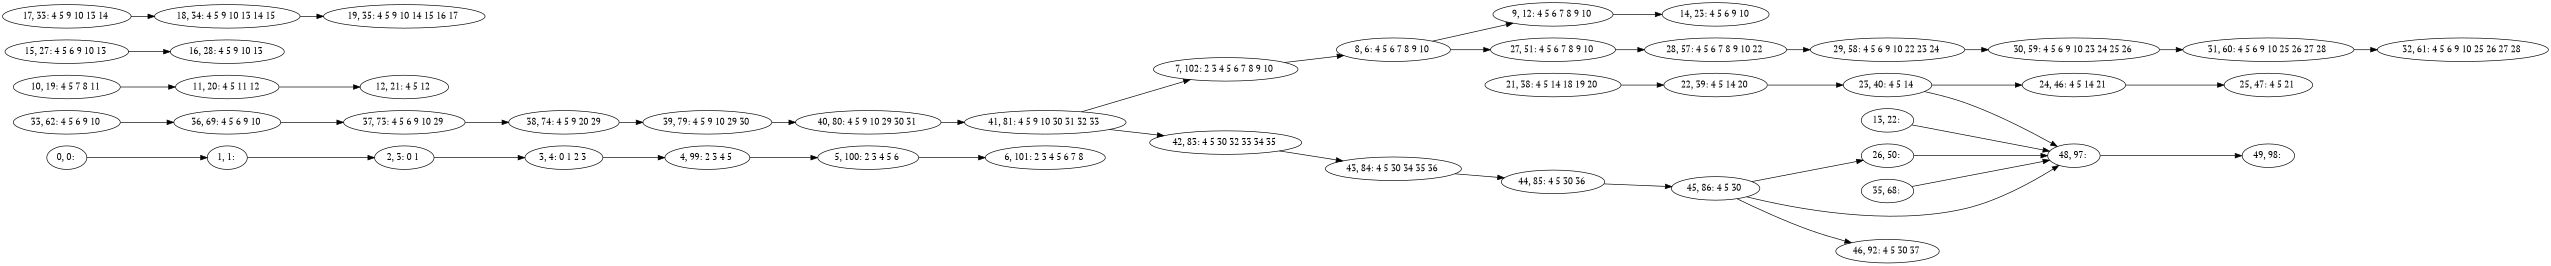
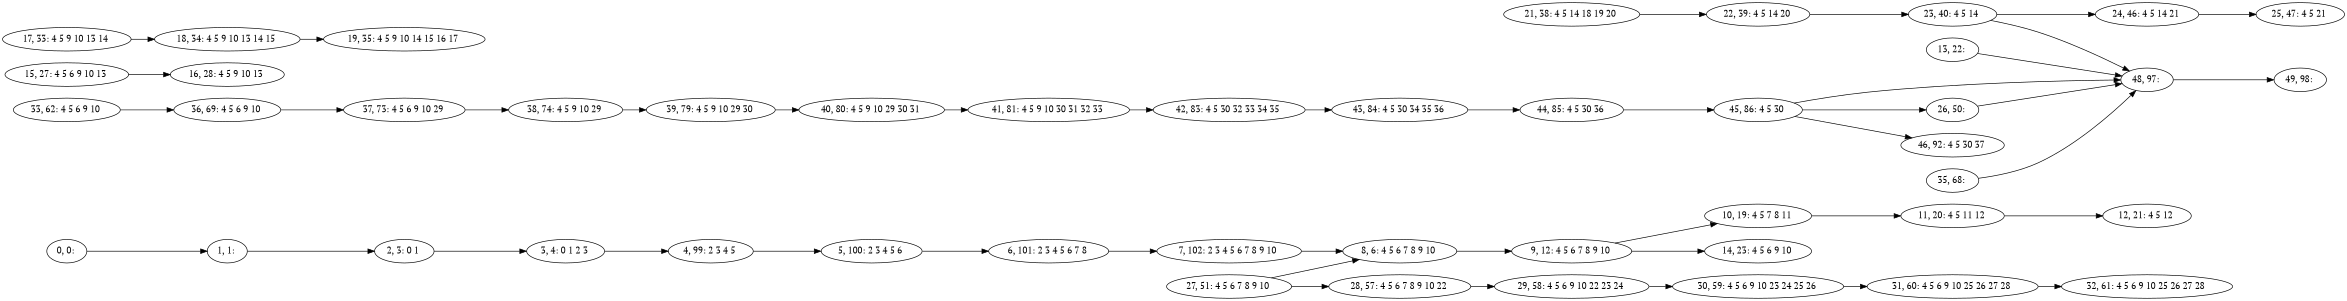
  digraph {
    fontname="PT Serif"
    rankdir=LR
    node [fontname="PT Serif"]
    edge [fontname="PT Serif"]
    n1 [label="0, 0: "]
    n2 [label="1, 1: "]
    n3 [label="2, 3: 0 1 "]
    n4 [label="3, 4: 0 1 2 3 "]
    n5 [label="4, 99: 2 3 4 5 "]
    n6 [label="5, 100: 2 3 4 5 6 "]
    n7 [label="6, 101: 2 3 4 5 6 7 8 "]
    n8 [label="7, 102: 2 3 4 5 6 7 8 9 10 "]
    n9 [label="8, 6: 4 5 6 7 8 9 10 "]
    n10 [label="9, 12: 4 5 6 7 8 9 10 "]
    n11 [label="27, 51: 4 5 6 7 8 9 10 "]
    n12 [label="10, 19: 4 5 7 8 11 "]
    n13 [label="14, 23: 4 5 6 9 10 "]
    n14 [label="28, 57: 4 5 6 7 8 9 10 22 "]
    n15 [label="11, 20: 4 5 11 12 "]
    n16 [label="12, 21: 4 5 12 "]
    n17 [label="13, 22: "]
    n18 [label="48, 97: "]
    n19 [label="49, 98: "]
    n20 [label="15, 27: 4 5 6 9 10 13 "]
    n21 [label="16, 28: 4 5 9 10 13 "]
    n22 [label="17, 33: 4 5 9 10 13 14 "]
    n23 [label="18, 34: 4 5 9 10 13 14 15 "]
    n24 [label="19, 35: 4 5 9 10 14 15 16 17 "]
    n25 [label="21, 38: 4 5 14 18 19 20 "]
    n26 [label="22, 39: 4 5 14 20 "]
    n27 [label="23, 40: 4 5 14 "]
    n28 [label="24, 46: 4 5 14 21 "]
    n29 [label="25, 47: 4 5 21 "]
    n30 [label="26, 50: "]
    n31 [label="29, 58: 4 5 6 9 10 22 23 24 "]
    n32 [label="30, 59: 4 5 6 9 10 23 24 25 26 "]
    n33 [label="31, 60: 4 5 6 9 10 25 26 27 28 "]
    n34 [label="32, 61: 4 5 6 9 10 25 26 27 28 "]
    n35 [label="33, 62: 4 5 6 9 10 "]
    n36 [label="36, 69: 4 5 6 9 10 "]
    n37 [label="37, 73: 4 5 6 9 10 29 "]
    n38 [label="35, 68: "]
-   n39 [label="38, 74: 4 5 9 20 29"]
+   n39 [label="38, 74: 4 5 9 10 29 "]
    n40 [label="39, 79: 4 5 9 10 29 30 "]
    n41 [label="40, 80: 4 5 9 10 29 30 31 "]
    n42 [label="41, 81: 4 5 9 10 30 31 32 33 "]
    n43 [label="42, 83: 4 5 30 32 33 34 35 "]
    n44 [label="43, 84: 4 5 30 34 35 36 "]
    n45 [label="44, 85: 4 5 30 36 "]
    n46 [label="45, 86: 4 5 30 "]
    n47 [label="46, 92: 4 5 30 37 "]
    n1 -> n2
    n2 -> n3
    n3 -> n4
    n4 -> n5
    n5 -> n6
    n6 -> n7
-   n42 -> n8
+   n7 -> n8
    n8 -> n9
    n9 -> n10
-   n9 -> n11
+   n11 -> n9
+   n10 -> n12
    n10 -> n13
    n11 -> n14
    n12 -> n15
    n14 -> n31
    n15 -> n16
    n17 -> n18
    n18 -> n19
    n20 -> n21
    n22 -> n23
    n23 -> n24
    n25 -> n26
    n26 -> n27
    n27 -> n18
    n27 -> n28
    n28 -> n29
    n30 -> n18
    n31 -> n32
    n32 -> n33
    n33 -> n34
    n35 -> n36
    n36 -> n37
    n37 -> n39
    n38 -> n18
    n39 -> n40
    n40 -> n41
    n41 -> n42
    n42 -> n43
    n43 -> n44
    n44 -> n45
    n45 -> n46
    n46 -> n18
    n46 -> n30
    n46 -> n47
  }
